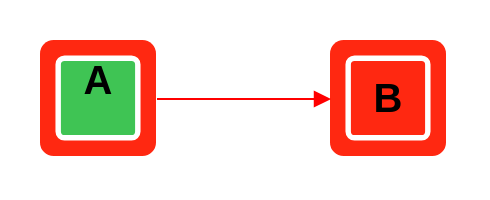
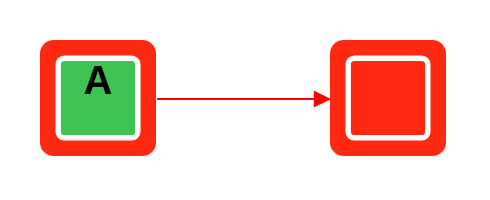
  <mxCell id="0" />
  <mxCell id="1" parent="0" />
  <mxCell id="2" value="" style="group" parent="1" vertex="1" connectable="0"><mxGeometry x="165" y="20" width="58" height="58" as="geometry" /></mxCell>
  <mxCell id="3" value="" style="shape=image;imageAspect=0;aspect=fixed;verticalLabelPosition=bottom;verticalAlign=top;image=data:image/svg+xml,PHN2ZyB4bWxucz0iaHR0cDovL3d3dy53My5vcmcvMjAwMC9zdmciIHdpZHRoPSIxMjgiIGhlaWdodD0iMTI4IiB2aWV3Qm94PSIwIDAgMTI4IDEyOCIgZmlsbD0ibm9uZSI+JiN4YTs8cmVjdCB3aWR0aD0iMTI4IiBoZWlnaHQ9IjEyOCIgcng9IjE1IiBmaWxsPSIjRkYyODExIi8+JiN4YTs8cmVjdCB4PSIyMC4wNjY3IiB5PSIyMC4wNjY3IiB3aWR0aD0iODcuODY2NyIgaGVpZ2h0PSI4Ny44NjY3IiByeD0iNyIgZmlsbD0iI0ZGMjgxMSIgc3Ryb2tlPSJ3aGl0ZSIgc3Ryb2tlLXdpZHRoPSI2Ii8+JiN4YTs8L3N2Zz4=;" parent="2" vertex="1"><mxGeometry width="58" height="58" as="geometry" /></mxCell>
- <mxCell id="4" value="&lt;b&gt;&lt;font style=&quot;font-size: 20px&quot;&gt;B&lt;/font&gt;&lt;/b&gt;" style="text;html=1;strokeColor=none;fillColor=none;align=center;verticalAlign=middle;whiteSpace=wrap;rounded=0;" parent="2" vertex="1"><mxGeometry x="9" y="18" width="40" height="20" as="geometry" /></mxCell>
  <mxCell id="5" value="" style="group" parent="1" vertex="1" connectable="0"><mxGeometry x="20" y="20" width="58" height="58" as="geometry" /></mxCell>
  <mxCell id="6" value="" style="shape=image;imageAspect=0;aspect=fixed;verticalLabelPosition=bottom;verticalAlign=top;image=data:image/svg+xml,PHN2ZyB4bWxucz0iaHR0cDovL3d3dy53My5vcmcvMjAwMC9zdmciIHdpZHRoPSIxMjgiIGhlaWdodD0iMTI4IiB2aWV3Qm94PSIwIDAgMTI4IDEyOCIgZmlsbD0ibm9uZSI+JiN4YTs8cmVjdCB3aWR0aD0iMTI4IiBoZWlnaHQ9IjEyOCIgcng9IjE1IiBmaWxsPSIjRkYyODExIi8+JiN4YTs8cmVjdCB4PSIyMC4wNjY3IiB5PSIyMC4wNjY3IiB3aWR0aD0iODcuODY2NyIgaGVpZ2h0PSI4Ny44NjY3IiByeD0iNyIgZmlsbD0iIzNGQzQ1NCIgc3Ryb2tlPSJ3aGl0ZSIgc3Ryb2tlLXdpZHRoPSI2Ii8+JiN4YTs8L3N2Zz4=;" parent="5" vertex="1"><mxGeometry width="58" height="58" as="geometry" /></mxCell>
  <mxCell id="7" value="&lt;b&gt;&lt;font style=&quot;font-size: 20px&quot;&gt;A&lt;/font&gt;&lt;/b&gt;" style="text;html=1;strokeColor=none;fillColor=none;align=center;verticalAlign=middle;whiteSpace=wrap;rounded=0;" parent="5" vertex="1"><mxGeometry x="9" y="9" width="40" height="20" as="geometry" /></mxCell>
  <mxCell id="8" style="edgeStyle=orthogonalEdgeStyle;rounded=0;orthogonalLoop=1;jettySize=auto;html=1;exitX=1;exitY=0.5;exitDx=0;exitDy=0;entryX=0;entryY=0.5;entryDx=0;entryDy=0;startArrow=none;startFill=0;endArrow=block;endFill=1;strokeWidth=1;strokeColor=#FF0000;" parent="1" source="6" target="3" edge="1"><mxGeometry relative="1" as="geometry" /></mxCell>
